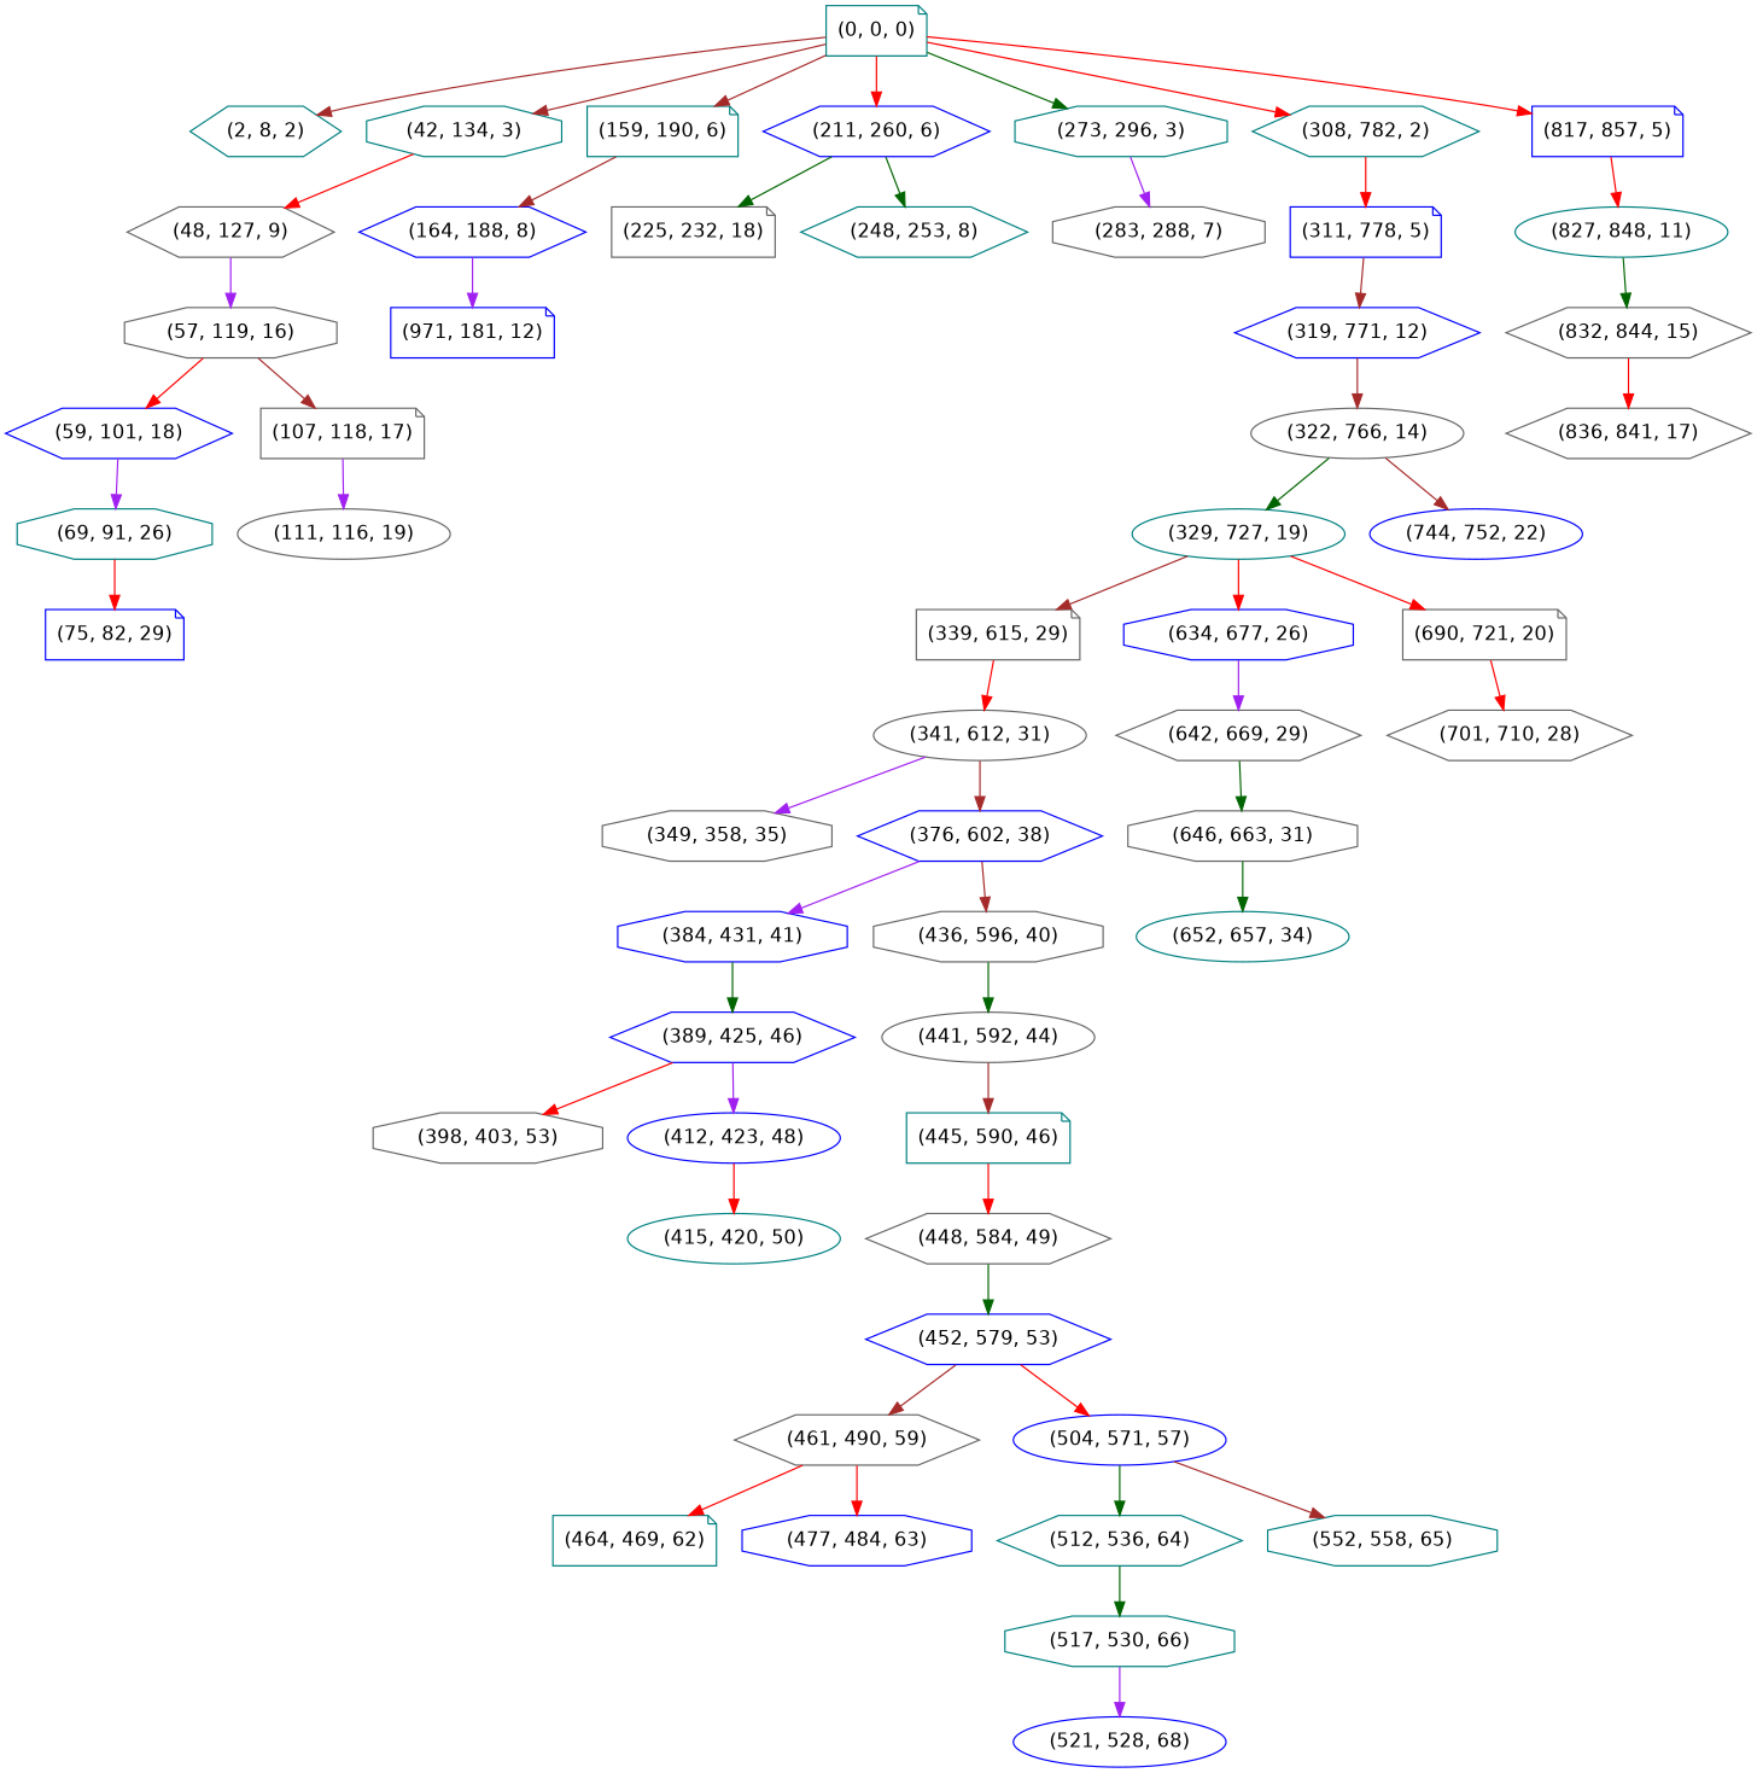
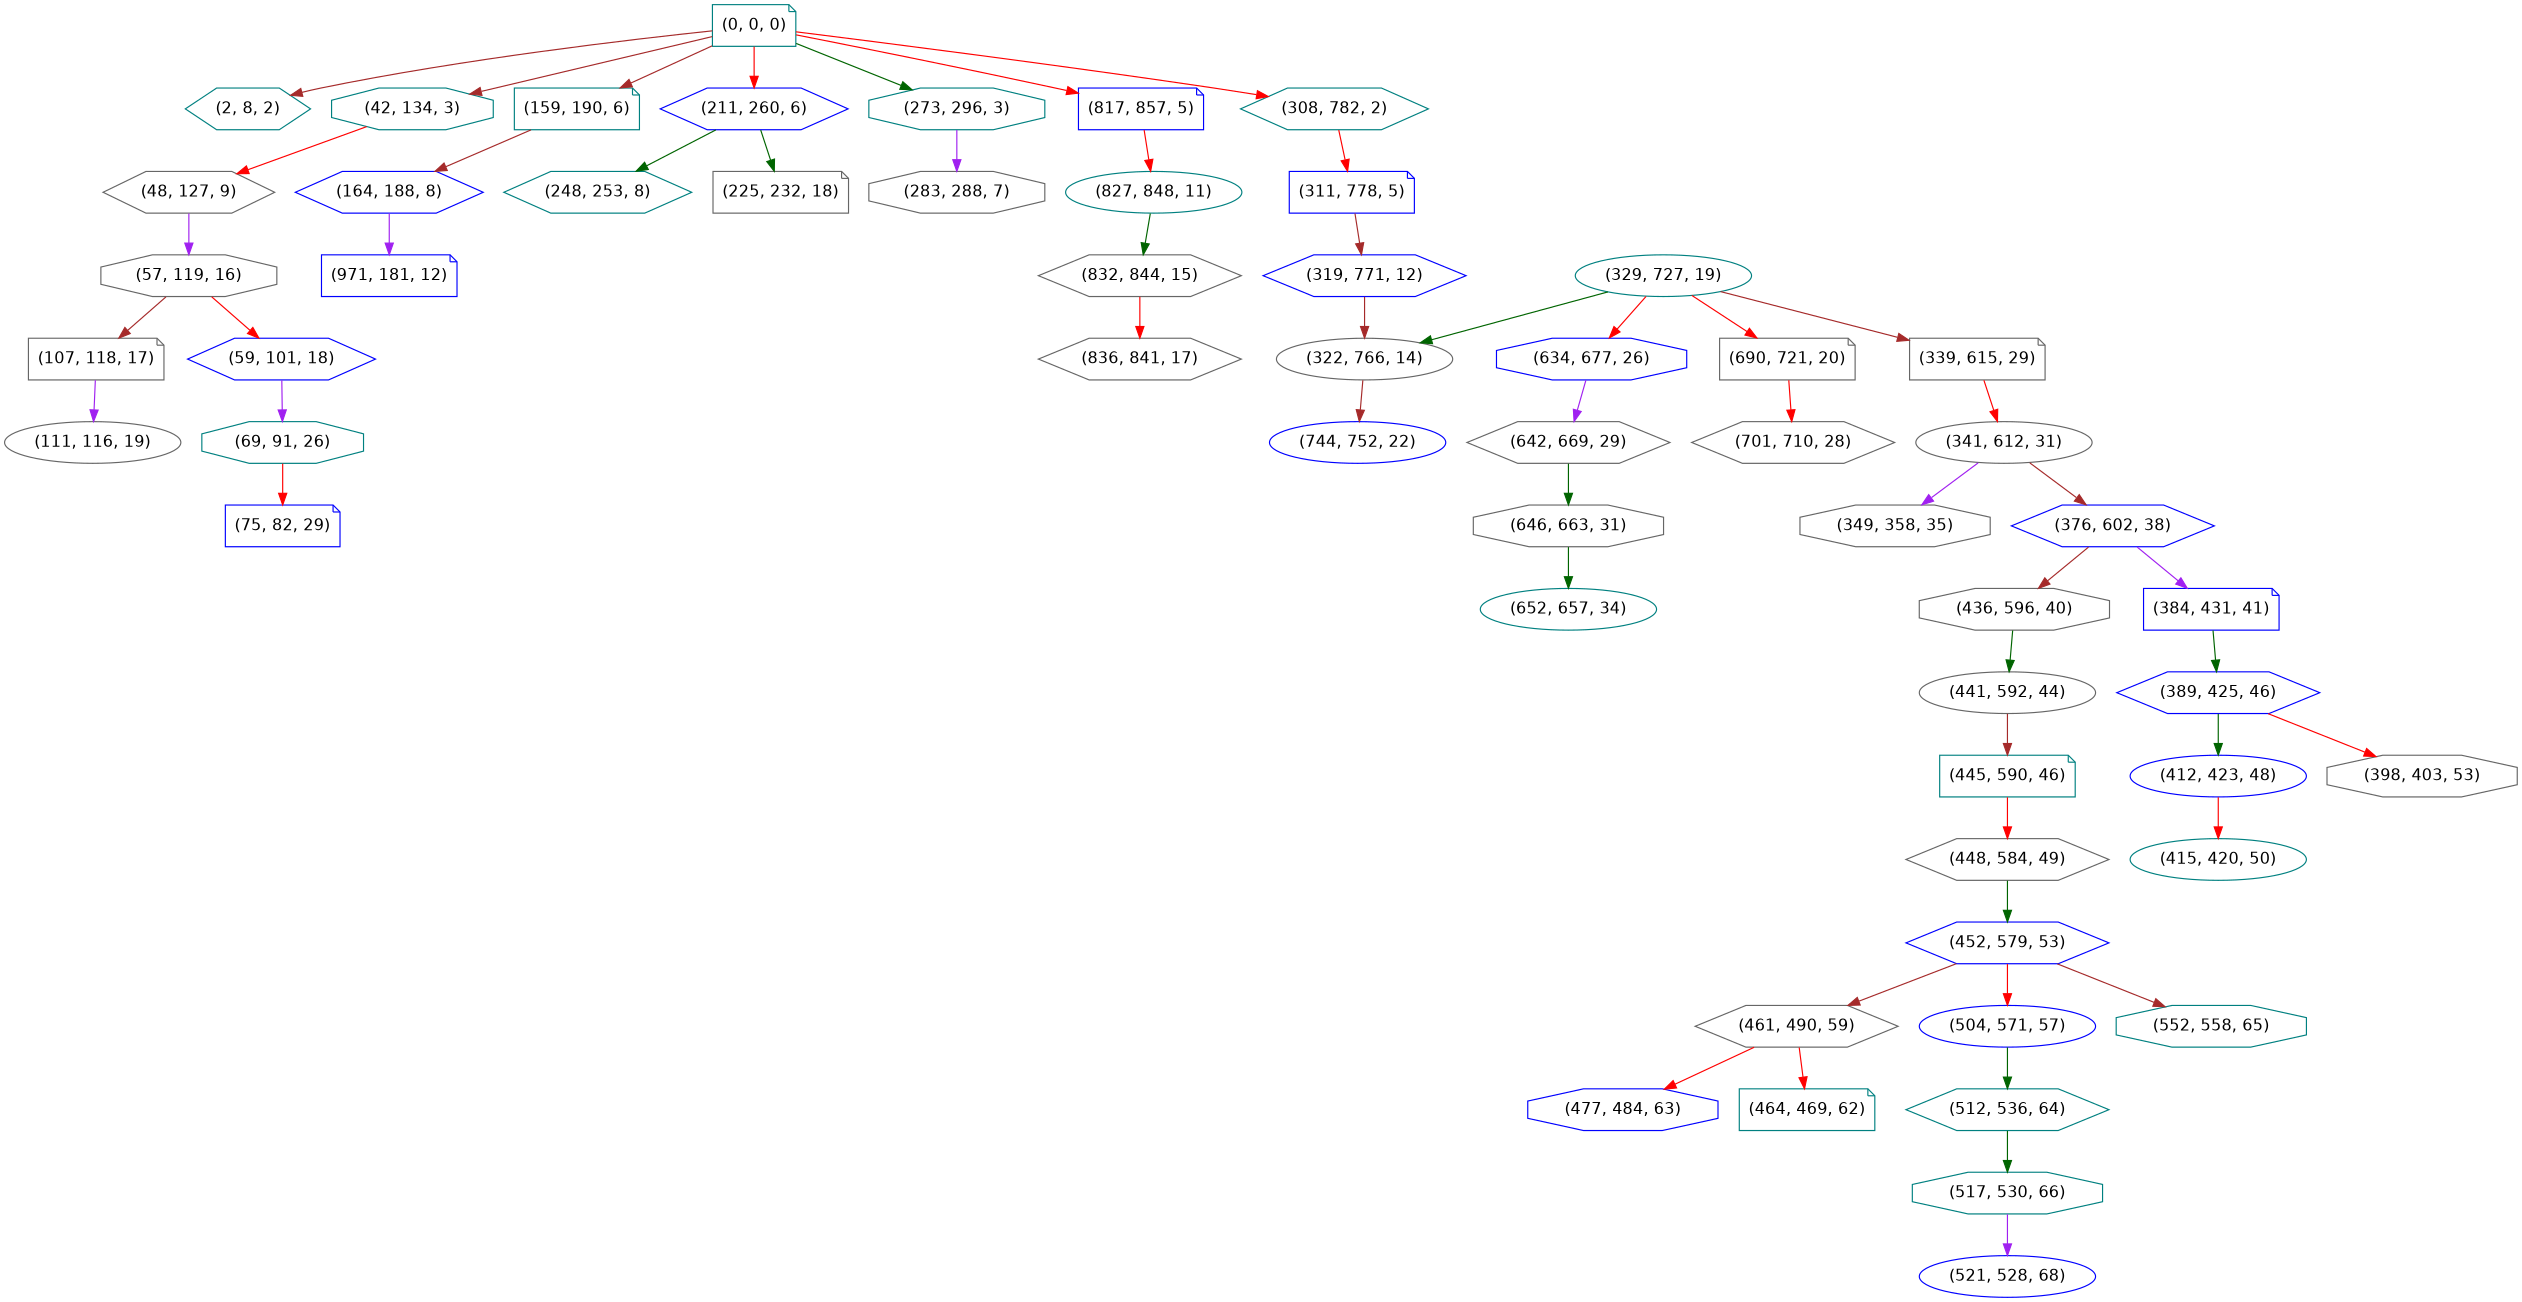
  digraph {
    fontname="DejaVu Sans"
    node [color=gray40 fontname="DejaVu Sans" shape=hexagon]
    edge [color=red fontname="DejaVu Sans"]
    "(0, 0, 0)" [color=teal shape=note]
    "(2, 8, 2)" [color=teal]
    "(42, 134, 3)" [color=teal shape=octagon]
    "(159, 190, 6)" [color=teal shape=note]
    "(211, 260, 6)" [color=blue]
    "(273, 296, 3)" [color=teal shape=octagon]
    "(308, 782, 2)" [color=teal]
    "(817, 857, 5)" [color=blue shape=note]
    "(48, 127, 9)"
    "(164, 188, 8)" [color=blue]
    "(225, 232, 18)" [shape=note]
    "(248, 253, 8)" [color=teal]
    "(283, 288, 7)" [shape=octagon]
    "(311, 778, 5)" [color=blue shape=note]
    "(827, 848, 11)" [color=teal shape=ellipse]
    "(57, 119, 16)" [shape=octagon]
    "(59, 101, 18)" [color=blue]
    "(107, 118, 17)" [shape=note]
    "(69, 91, 26)" [color=teal shape=octagon]
    "(111, 116, 19)" [shape=ellipse]
    "(75, 82, 29)" [color=blue shape=note]
    n22 [color=blue label="(971, 181, 12)" shape=note]
    "(319, 771, 12)" [color=blue]
    "(322, 766, 14)" [shape=ellipse]
    "(329, 727, 19)" [color=teal shape=ellipse]
    "(744, 752, 22)" [color=blue shape=ellipse]
    "(339, 615, 29)" [shape=note]
    "(634, 677, 26)" [color=blue shape=octagon]
    "(690, 721, 20)" [shape=note]
    "(341, 612, 31)" [shape=ellipse]
    "(642, 669, 29)"
    "(701, 710, 28)"
    "(349, 358, 35)" [shape=octagon]
    "(376, 602, 38)" [color=blue]
-   "(384, 431, 41)" [color=blue shape=octagon]
+   "(384, 431, 41)" [color=blue shape=note]
    "(436, 596, 40)" [shape=octagon]
    "(389, 425, 46)" [color=blue]
    "(441, 592, 44)" [shape=ellipse]
    "(398, 403, 53)" [shape=octagon]
    "(412, 423, 48)" [color=blue shape=ellipse]
    "(415, 420, 50)" [color=teal shape=ellipse]
    "(445, 590, 46)" [color=teal shape=note]
    "(448, 584, 49)"
    "(452, 579, 53)" [color=blue]
    "(461, 490, 59)"
    "(504, 571, 57)" [color=blue shape=ellipse]
    "(464, 469, 62)" [color=teal shape=note]
    "(477, 484, 63)" [color=blue shape=octagon]
    "(512, 536, 64)" [color=teal]
    "(552, 558, 65)" [color=teal shape=octagon]
    "(517, 530, 66)" [color=teal shape=octagon]
    "(521, 528, 68)" [color=blue shape=ellipse]
    "(646, 663, 31)" [shape=octagon]
    "(652, 657, 34)" [color=teal shape=ellipse]
    "(832, 844, 15)"
    "(836, 841, 17)"
    "(0, 0, 0)" -> "(2, 8, 2)" [color=brown]
    "(0, 0, 0)" -> "(42, 134, 3)" [color=brown]
    "(0, 0, 0)" -> "(159, 190, 6)" [color=brown]
    "(0, 0, 0)" -> "(211, 260, 6)"
    "(0, 0, 0)" -> "(273, 296, 3)" [color=darkgreen]
    "(0, 0, 0)" -> "(308, 782, 2)"
    "(0, 0, 0)" -> "(817, 857, 5)"
    "(42, 134, 3)" -> "(48, 127, 9)"
    "(159, 190, 6)" -> "(164, 188, 8)" [color=brown]
    "(211, 260, 6)" -> "(225, 232, 18)" [color=darkgreen]
    "(211, 260, 6)" -> "(248, 253, 8)" [color=darkgreen]
    "(273, 296, 3)" -> "(283, 288, 7)" [color=purple]
    "(308, 782, 2)" -> "(311, 778, 5)"
    "(817, 857, 5)" -> "(827, 848, 11)"
    "(48, 127, 9)" -> "(57, 119, 16)" [color=purple]
    "(164, 188, 8)" -> n22 [color=purple]
    "(311, 778, 5)" -> "(319, 771, 12)" [color=brown]
    "(827, 848, 11)" -> "(832, 844, 15)" [color=darkgreen]
    "(57, 119, 16)" -> "(59, 101, 18)"
    "(57, 119, 16)" -> "(107, 118, 17)" [color=brown]
    "(59, 101, 18)" -> "(69, 91, 26)" [color=purple]
    "(107, 118, 17)" -> "(111, 116, 19)" [color=purple]
    "(69, 91, 26)" -> "(75, 82, 29)"
    "(319, 771, 12)" -> "(322, 766, 14)" [color=brown]
-   "(322, 766, 14)" -> "(329, 727, 19)" [color=darkgreen]
+   "(329, 727, 19)" -> "(322, 766, 14)" [color=darkgreen]
    "(322, 766, 14)" -> "(744, 752, 22)" [color=brown]
    "(329, 727, 19)" -> "(339, 615, 29)" [color=brown]
    "(329, 727, 19)" -> "(634, 677, 26)"
    "(329, 727, 19)" -> "(690, 721, 20)"
    "(339, 615, 29)" -> "(341, 612, 31)"
    "(634, 677, 26)" -> "(642, 669, 29)" [color=purple]
    "(690, 721, 20)" -> "(701, 710, 28)"
    "(341, 612, 31)" -> "(349, 358, 35)" [color=purple]
    "(341, 612, 31)" -> "(376, 602, 38)" [color=brown]
    "(642, 669, 29)" -> "(646, 663, 31)" [color=darkgreen]
    "(376, 602, 38)" -> "(384, 431, 41)" [color=purple]
    "(376, 602, 38)" -> "(436, 596, 40)" [color=brown]
    "(384, 431, 41)" -> "(389, 425, 46)" [color=darkgreen]
    "(436, 596, 40)" -> "(441, 592, 44)" [color=darkgreen]
    "(389, 425, 46)" -> "(398, 403, 53)"
-   "(389, 425, 46)" -> "(412, 423, 48)" [color=purple]
+   "(389, 425, 46)" -> "(412, 423, 48)" [color=darkgreen]
    "(441, 592, 44)" -> "(445, 590, 46)" [color=brown]
    "(412, 423, 48)" -> "(415, 420, 50)"
    "(445, 590, 46)" -> "(448, 584, 49)"
    "(448, 584, 49)" -> "(452, 579, 53)" [color=darkgreen]
    "(452, 579, 53)" -> "(461, 490, 59)" [color=brown]
    "(452, 579, 53)" -> "(504, 571, 57)"
    "(461, 490, 59)" -> "(464, 469, 62)"
    "(461, 490, 59)" -> "(477, 484, 63)"
    "(504, 571, 57)" -> "(512, 536, 64)" [color=darkgreen]
-   "(504, 571, 57)" -> "(552, 558, 65)" [color=brown]
+   "(452, 579, 53)" -> "(552, 558, 65)" [color=brown]
    "(512, 536, 64)" -> "(517, 530, 66)" [color=darkgreen]
    "(517, 530, 66)" -> "(521, 528, 68)" [color=purple]
    "(646, 663, 31)" -> "(652, 657, 34)" [color=darkgreen]
    "(832, 844, 15)" -> "(836, 841, 17)"
  }
